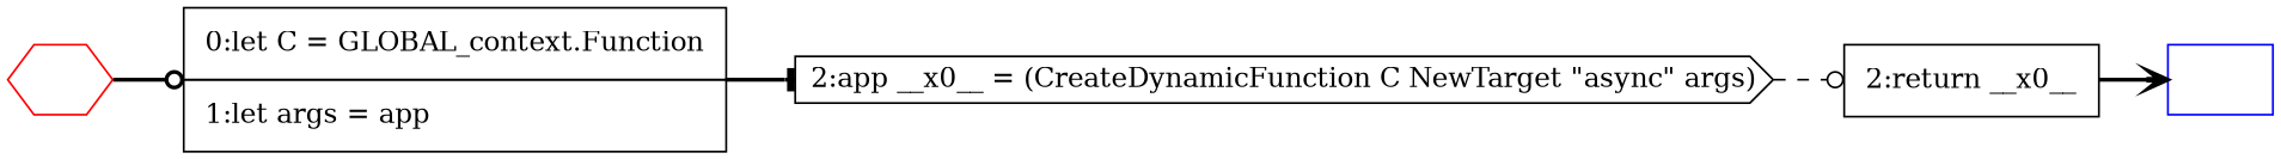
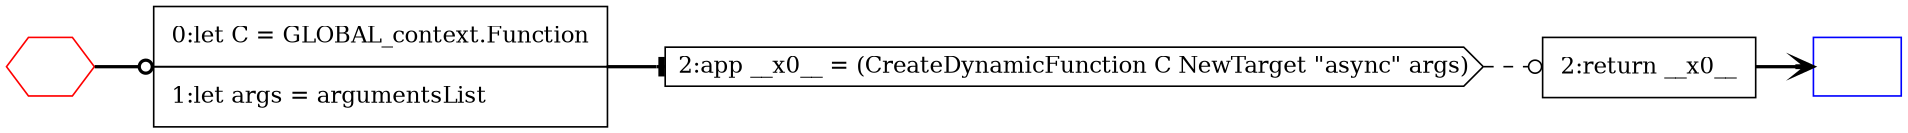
  digraph {
    rankdir=LR
    node [color=black fillcolor=white shape=none style=filled]
    edge [color=black style=bold arrowhead=odot]
    n1 [color=red label=" " shape=hexagon]
-   n2 [label=<<font color="black">     <table border="0" cellborder="1" cellspacing="0" cellpadding="10">       <tr><td align="left">0:let C = GLOBAL_context.Function</td></tr>       <tr><td align="left">1:let args = app</td></tr>     </table>   </font>> margin=0]
+   n2 [label=<<font color="black">     <table border="0" cellborder="1" cellspacing="0" cellpadding="10">       <tr><td align="left">0:let C = GLOBAL_context.Function</td></tr>       <tr><td align="left">1:let args = argumentsList</td></tr>     </table>   </font>> margin=0]
    n3 [label=<<font color="black">2:app __x0__ = (CreateDynamicFunction C NewTarget &quot;async&quot; args)</font>> shape=cds]
    n4 [label=<<font color="black">     <table border="0" cellborder="1" cellspacing="0" cellpadding="10">       <tr><td align="left">2:return __x0__</td></tr>     </table>   </font>> margin=0]
    n5 [color=blue label=" " shape=box]
    n1 -> n2
    n2 -> n3 [arrowhead=tee]
    n3 -> n4 [style=dashed]
    n4 -> n5 [arrowhead=vee]
  }
